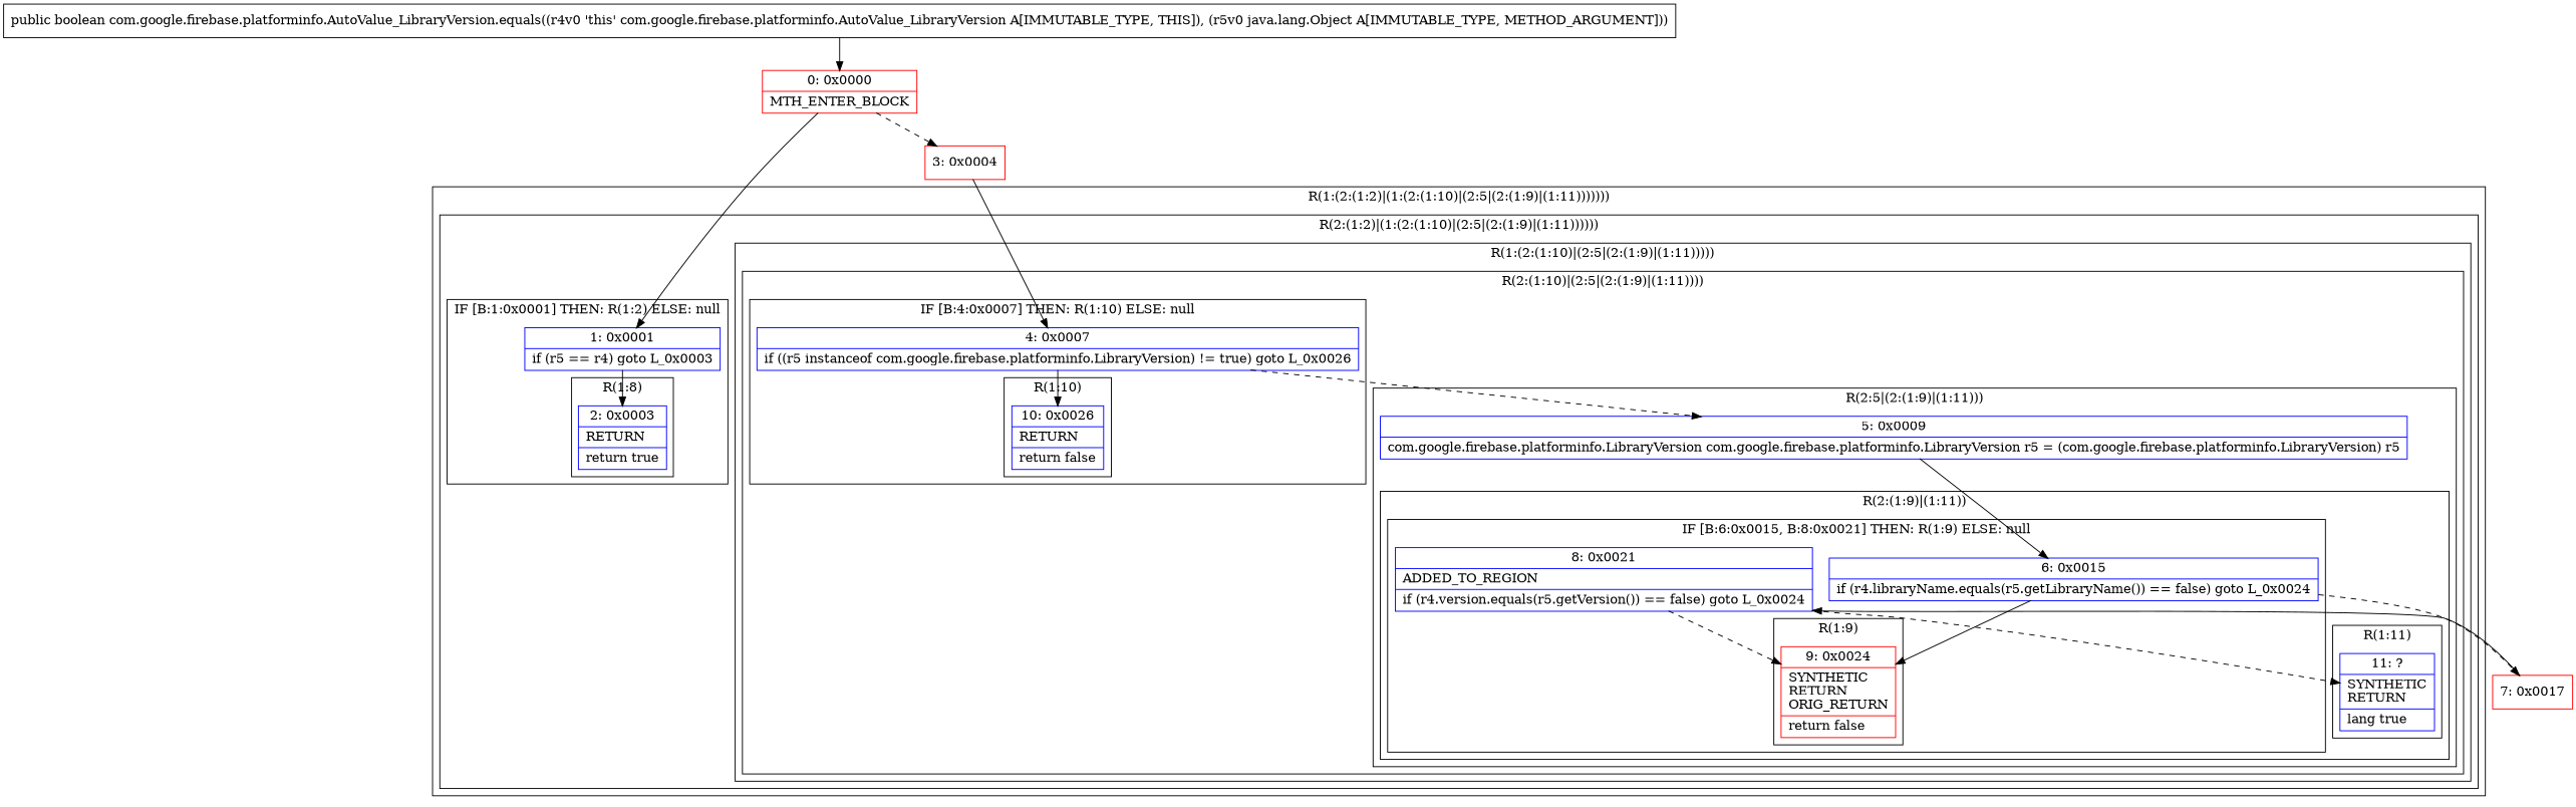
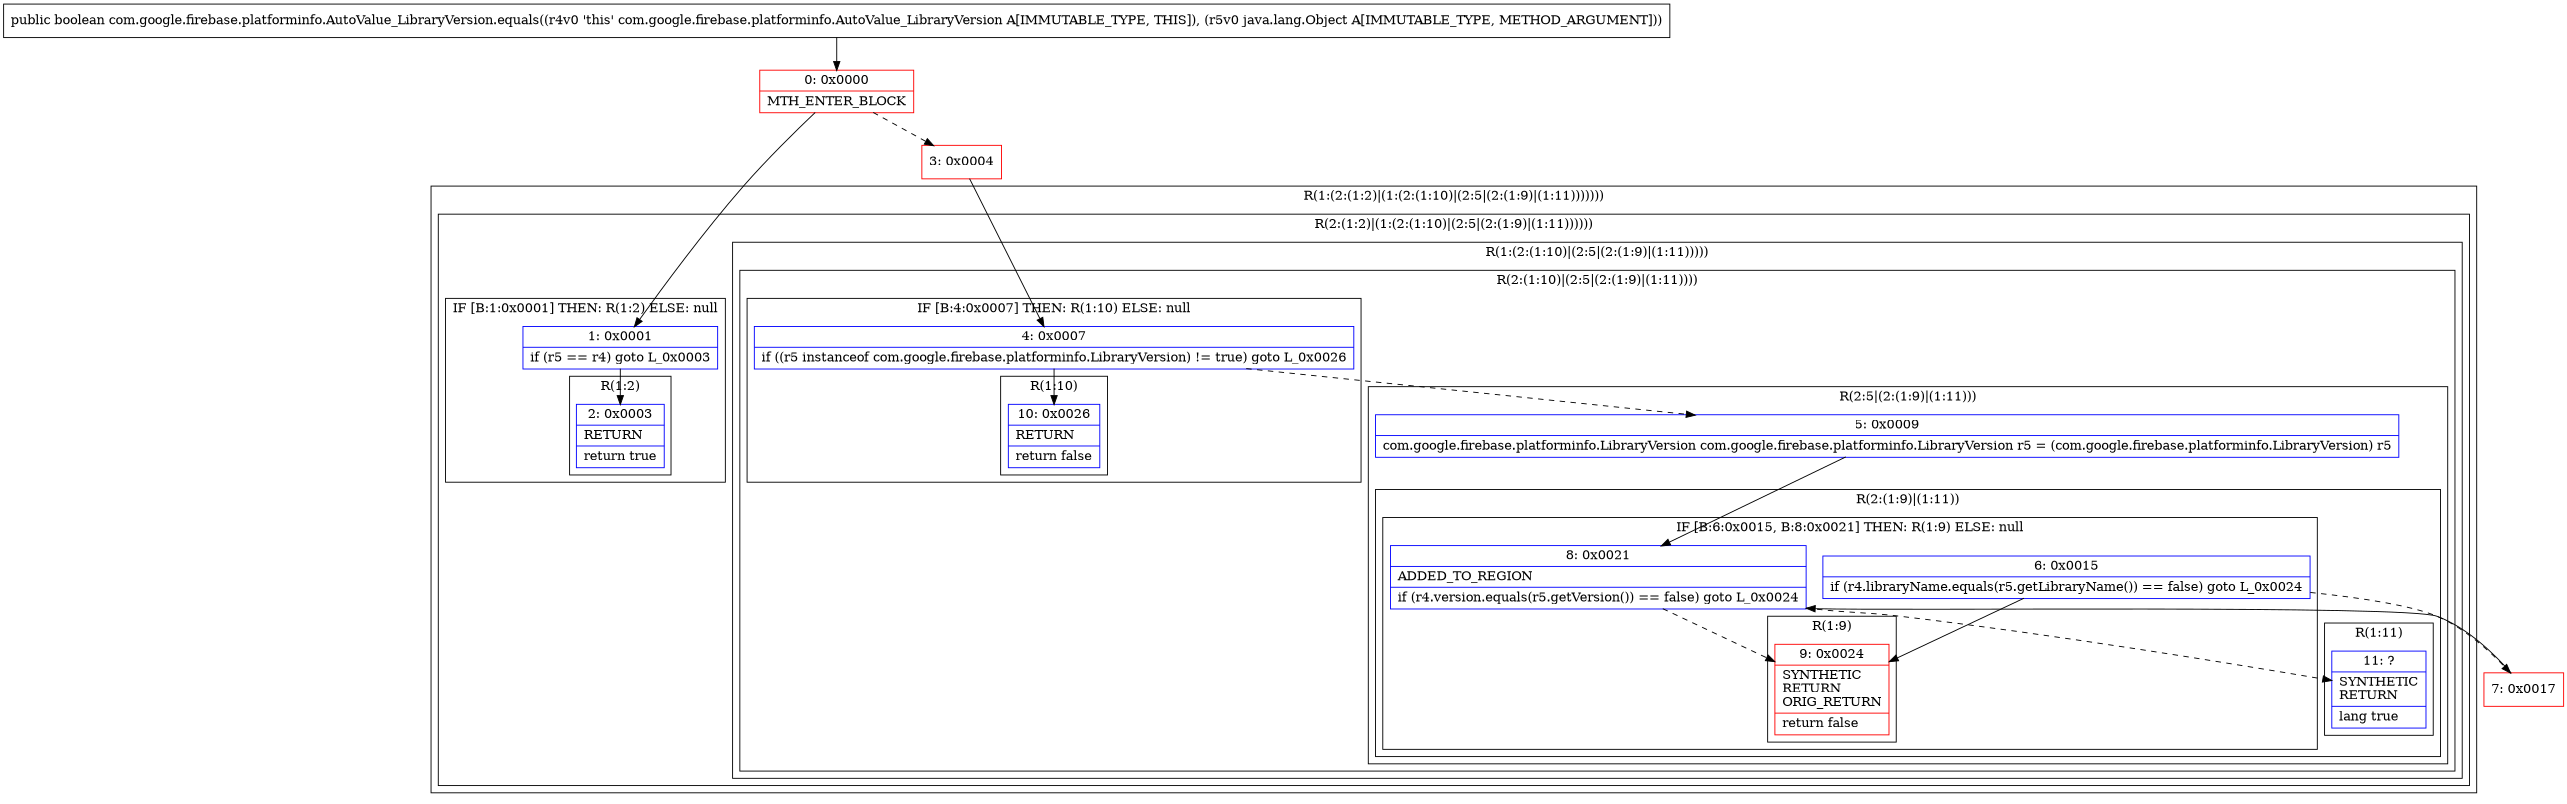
  digraph {
    node [color=blue shape=record]
    n1 [label="{2\:\ 0x0003|RETURN\l|return true\l}"]
    n2 [label="{1\:\ 0x0001|if (r5 == r4) goto L_0x0003\l}"]
    n3 [label="{10\:\ 0x0026|RETURN\l|return false\l}"]
    n4 [label="{4\:\ 0x0007|if ((r5 instanceof com.google.firebase.platforminfo.LibraryVersion) != true) goto L_0x0026\l}"]
    n5 [color=red label="{9\:\ 0x0024|SYNTHETIC\lRETURN\lORIG_RETURN\l|return false\l}"]
    n6 [label="{6\:\ 0x0015|if (r4.libraryName.equals(r5.getLibraryName()) == false) goto L_0x0024\l}"]
    n7 [label="{8\:\ 0x0021|ADDED_TO_REGION\l|if (r4.version.equals(r5.getVersion()) == false) goto L_0x0024\l}"]
    n8 [label="{11\:\ ?|SYNTHETIC\lRETURN\l|lang true\l}"]
    n9 [label="{5\:\ 0x0009|com.google.firebase.platforminfo.LibraryVersion com.google.firebase.platforminfo.LibraryVersion r5 = (com.google.firebase.platforminfo.LibraryVersion) r5\l}"]
    n10 [color=red label="{7\:\ 0x0017}"]
    n11 [color=red label="{3\:\ 0x0004}"]
    n12 [color=red label="{0\:\ 0x0000|MTH_ENTER_BLOCK\l}"]
    n13 [label="{public boolean com.google.firebase.platforminfo.AutoValue_LibraryVersion.equals((r4v0 'this' com.google.firebase.platforminfo.AutoValue_LibraryVersion A[IMMUTABLE_TYPE, THIS]), (r5v0 java.lang.Object A[IMMUTABLE_TYPE, METHOD_ARGUMENT])) }" color=""]
    subgraph cluster_1 {
      label="R(1:(2:(1:2)|(1:(2:(1:10)|(2:5|(2:(1:9)|(1:11)))))))"
      subgraph cluster_2 {
        label="R(2:(1:2)|(1:(2:(1:10)|(2:5|(2:(1:9)|(1:11))))))"
        subgraph cluster_3 {
          label="IF [B:1:0x0001] THEN: R(1:2) ELSE: null"
          n2
          subgraph cluster_4 {
-           label="R(1:8)"
+           label="R(1:2)"
            n1
          }
        }
        subgraph cluster_5 {
          label="R(1:(2:(1:10)|(2:5|(2:(1:9)|(1:11)))))"
          subgraph cluster_6 {
            label="R(2:(1:10)|(2:5|(2:(1:9)|(1:11))))"
            subgraph cluster_7 {
              label="IF [B:4:0x0007] THEN: R(1:10) ELSE: null"
              n4
              subgraph cluster_8 {
                label="R(1:10)"
                n3
              }
            }
            subgraph cluster_9 {
              label="R(2:5|(2:(1:9)|(1:11)))"
              n9
              subgraph cluster_10 {
                label="R(2:(1:9)|(1:11))"
                subgraph cluster_11 {
                  label="IF [B:6:0x0015, B:8:0x0021] THEN: R(1:9) ELSE: null"
                  n6
                  n7
                  subgraph cluster_12 {
                    label="R(1:9)"
                    n5
                  }
                }
                subgraph cluster_13 {
                  label="R(1:11)"
                  n8
                }
              }
            }
          }
        }
      }
    }
    n2 -> n1
    n4 -> n3
    n4 -> n9 [style=dashed]
    n6 -> n5
    n6 -> n10 [style=dashed]
    n7 -> n5 [style=dashed]
    n7 -> n8 [style=dashed]
-   n9 -> n6
+   n9 -> n7
    n10 -> n7
    n11 -> n4
    n12 -> n2
    n12 -> n11 [style=dashed]
    n13 -> n12
  }
